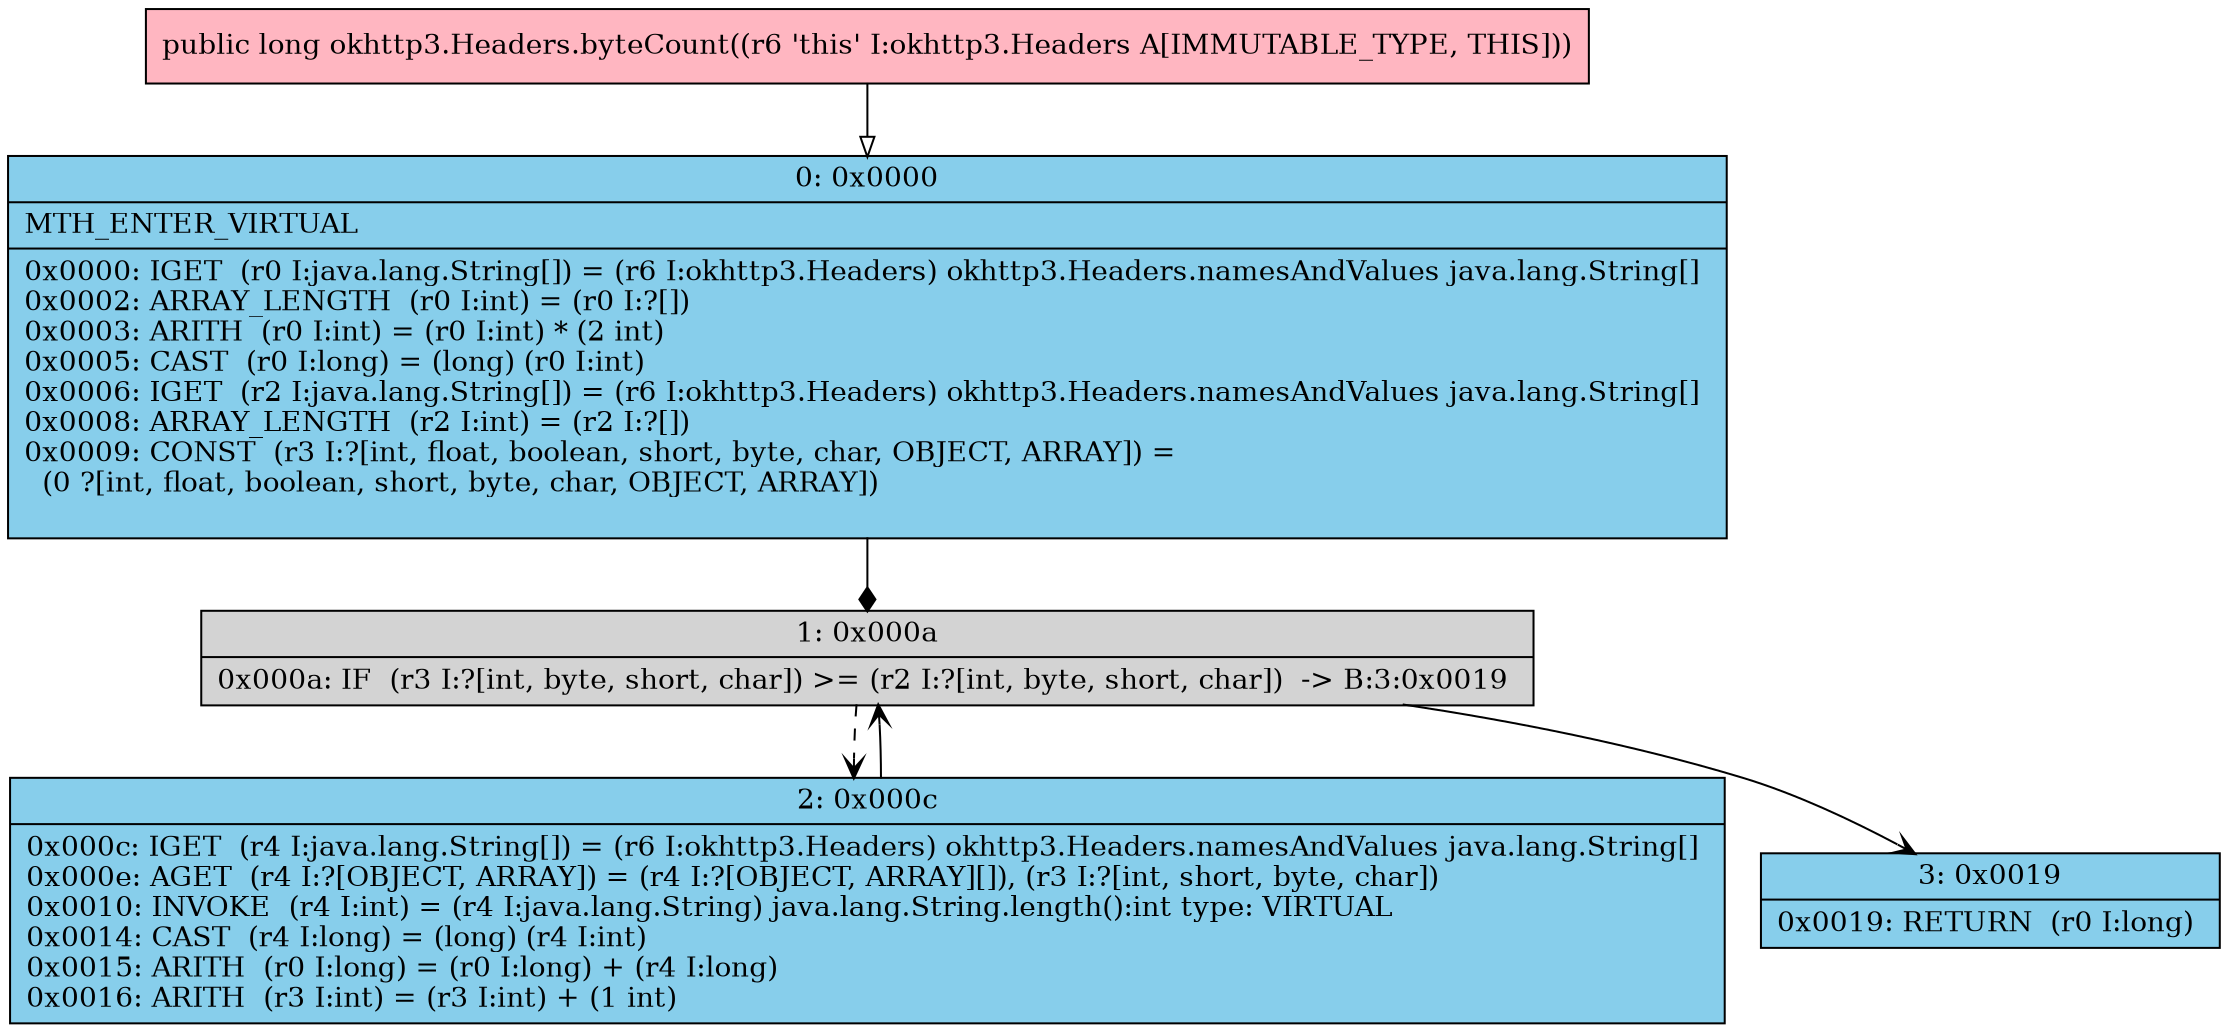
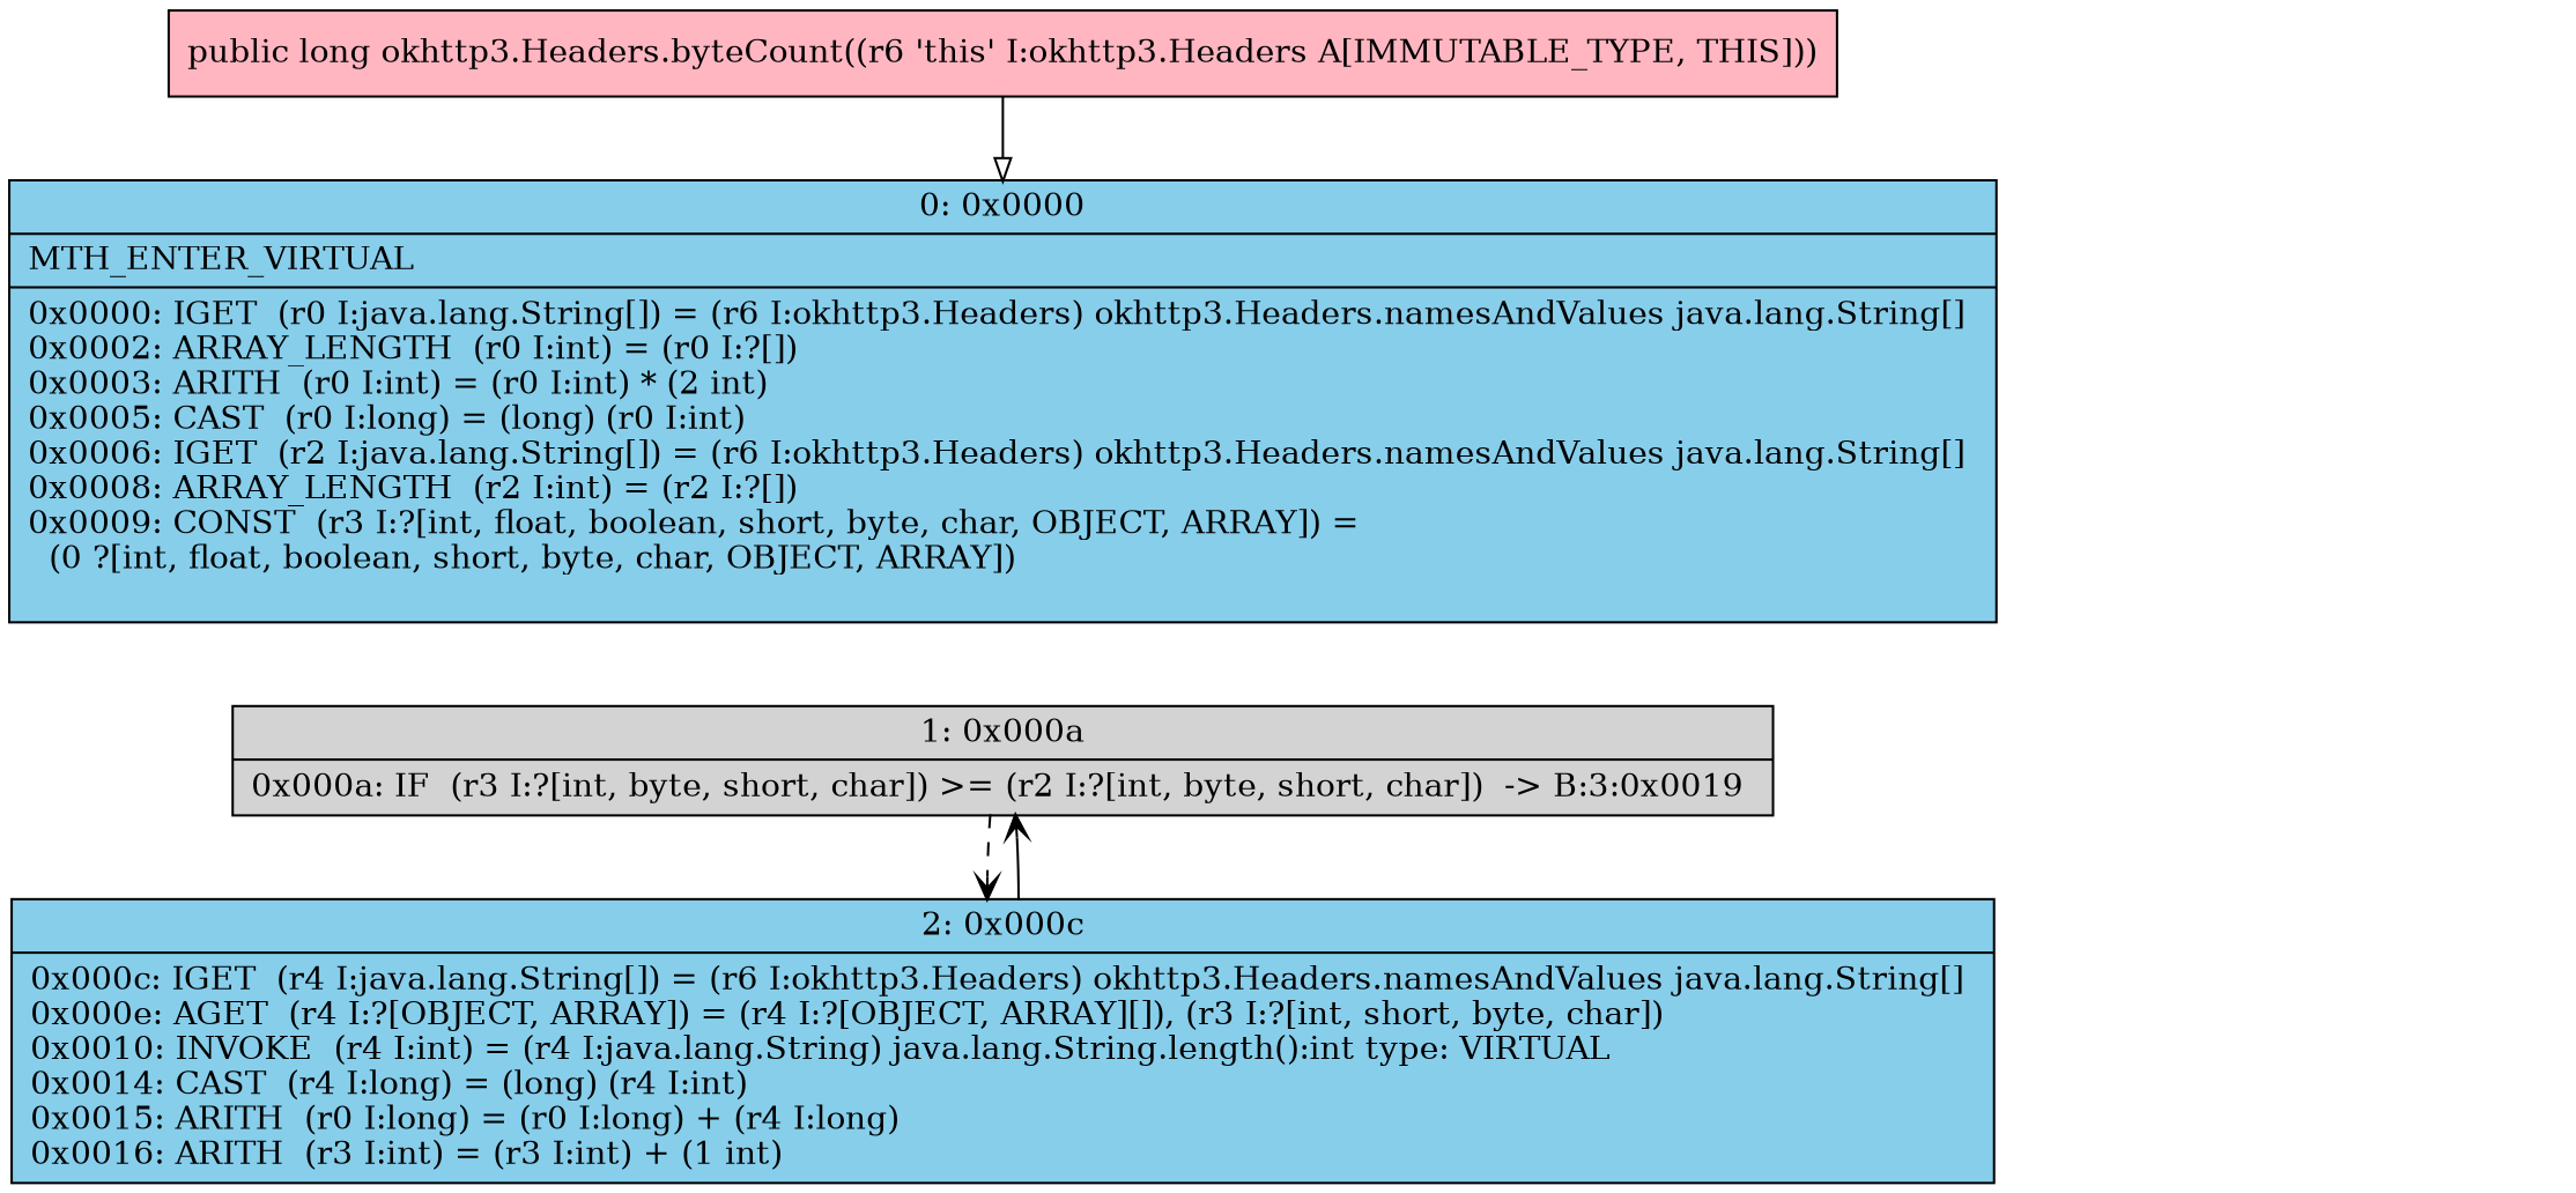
  digraph {
    node [fillcolor=skyblue shape=record style=filled]
    edge [arrowhead=vee]
    n1 [label="{0\:\ 0x0000|MTH_ENTER_VIRTUAL\l|0x0000: IGET  (r0 I:java.lang.String[]) = (r6 I:okhttp3.Headers) okhttp3.Headers.namesAndValues java.lang.String[] \l0x0002: ARRAY_LENGTH  (r0 I:int) = (r0 I:?[]) \l0x0003: ARITH  (r0 I:int) = (r0 I:int) * (2 int) \l0x0005: CAST  (r0 I:long) = (long) (r0 I:int) \l0x0006: IGET  (r2 I:java.lang.String[]) = (r6 I:okhttp3.Headers) okhttp3.Headers.namesAndValues java.lang.String[] \l0x0008: ARRAY_LENGTH  (r2 I:int) = (r2 I:?[]) \l0x0009: CONST  (r3 I:?[int, float, boolean, short, byte, char, OBJECT, ARRAY]) = \l  (0 ?[int, float, boolean, short, byte, char, OBJECT, ARRAY])\l \l}"]
    n2 [fillcolor=lightgrey label="{1\:\ 0x000a|0x000a: IF  (r3 I:?[int, byte, short, char]) \>= (r2 I:?[int, byte, short, char])  \-\> B:3:0x0019 \l}"]
    n3 [label="{2\:\ 0x000c|0x000c: IGET  (r4 I:java.lang.String[]) = (r6 I:okhttp3.Headers) okhttp3.Headers.namesAndValues java.lang.String[] \l0x000e: AGET  (r4 I:?[OBJECT, ARRAY]) = (r4 I:?[OBJECT, ARRAY][]), (r3 I:?[int, short, byte, char]) \l0x0010: INVOKE  (r4 I:int) = (r4 I:java.lang.String) java.lang.String.length():int type: VIRTUAL \l0x0014: CAST  (r4 I:long) = (long) (r4 I:int) \l0x0015: ARITH  (r0 I:long) = (r0 I:long) + (r4 I:long) \l0x0016: ARITH  (r3 I:int) = (r3 I:int) + (1 int) \l}"]
-   n4 [label="{3\:\ 0x0019|0x0019: RETURN  (r0 I:long) \l}"]
    n5 [fillcolor=lightpink label="{public long okhttp3.Headers.byteCount((r6 'this' I:okhttp3.Headers A[IMMUTABLE_TYPE, THIS])) }"]
-   n1 -> n2 [arrowhead=diamond]
    n2 -> n3 [style=dashed]
-   n2 -> n4
    n3 -> n2
    n5 -> n1 [arrowhead=onormal]
  }
